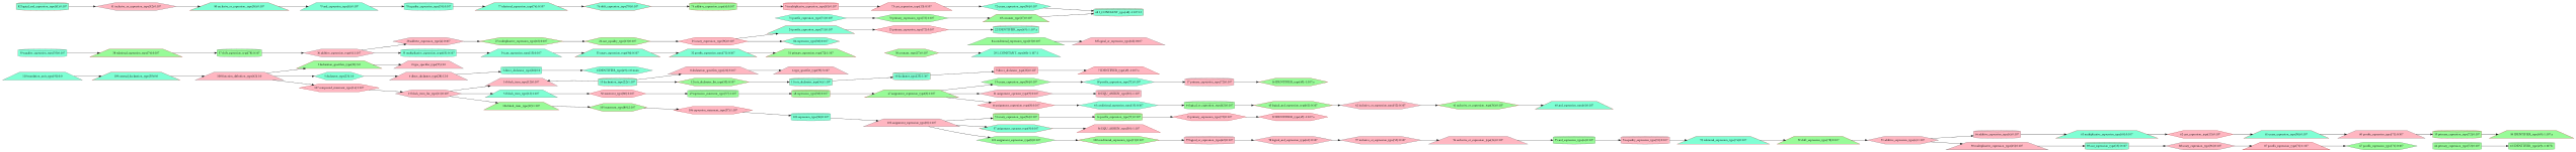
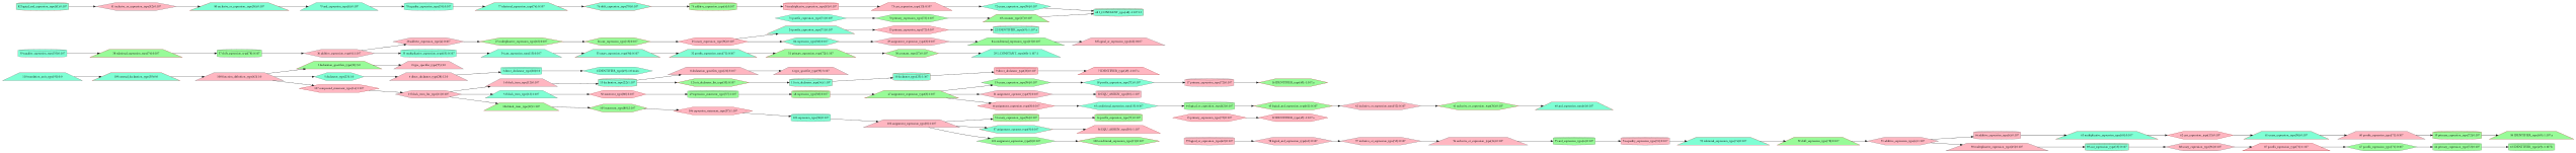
  digraph {
    fontname="EB Garamond"
    rankdir=LR
    node [color=brown fillcolor=lightpink fontname="EB Garamond" shape=hexagon style=filled]
    edge [fontname="EB Garamond"]
    n1 [color=gray40 fillcolor=aquamarine label="110 translation_unit_type(91):0:0" shape=trapezium]
    n2 [fillcolor=aquamarine label="109 external_declaration_type(39):0:0" shape=trapezium]
    n3 [color=gray40 label="108 function_definition_type(42):1:0" shape=trapezium]
    n4 [fillcolor=palegreen label="2 declaration_specifiers_type(21):3:0" shape=trapezium]
    n5 [color=gray40 fillcolor=aquamarine label="5 declarator_type(23):1:0"]
    n6 [label="107 compound_statement_type(14):1:107"]
    n7 [color=gray40 label="0 type_specifier_type(95):3:0" shape=trapezium]
    n8 [color=gray40 label="4 direct_declarator_type(28):12:0" shape=trapezium]
    n9 [color=gray40 label="15 block_item_list_type(11):0:107"]
    n10 [color=gray40 fillcolor=aquamarine label="3 direct_declarator_type(28):0:0" shape=cylinder]
    n11 [color=gray40 fillcolor=aquamarine label="1 IDENTIFIER_type(49):-1:0:main"]
    n12 [color=gray40 label="14 block_item_type(12):0:107" shape=trapezium]
    n13 [color=gray40 fillcolor=aquamarine label="51 block_item_type(12):1:107" shape=trapezium]
    n14 [fillcolor=palegreen label="106 block_item_type(12):1:107" shape=trapezium]
    n15 [fillcolor=aquamarine label="13 declaration_type(22):1:107" shape=cylinder]
    n16 [label="50 statement_type(80):2:107"]
    n17 [fillcolor=palegreen label="105 statement_type(80):2:107"]
    n18 [color=gray40 label="8 declaration_specifiers_type(21):3:107" shape=trapezium]
    n19 [fillcolor=palegreen label="12 init_declarator_list_type(53):0:107"]
    n20 [color=gray40 label="6 type_specifier_type(95):3:107" shape=trapezium]
    n21 [fillcolor=aquamarine label="11 init_declarator_type(54):1:107" shape=cylinder]
    n22 [fillcolor=aquamarine label="10 declarator_type(23):1:107" shape=cylinder]
    n23 [label="9 direct_declarator_type(28):0:107" shape=cylinder]
    n24 [label="7 IDENTIFIER_type(49):-1:107:a" shape=trapezium]
    n25 [color=gray40 fillcolor=palegreen label="49 expression_statement_type(37):1:107" shape=cylinder]
    n26 [fillcolor=palegreen label="48 expression_type(38):0:107" shape=cylinder]
    n27 [fillcolor=palegreen label="47 assignment_expression_type(8):1:107" shape=trapezium]
    n28 [color=gray40 fillcolor=palegreen label="19 unary_expression_type(96):0:107"]
    n29 [color=gray40 label="21 assignment_operator_type(9):0:107"]
    n30 [label="46 assignment_expression_type(8):0:107"]
    n31 [color=gray40 fillcolor=aquamarine label="18 postfix_expression_type(71):0:107"]
    n32 [color=gray40 label="20 EQU_ASSIGN_type(30):-1:107" shape=cylinder]
    n33 [color=gray40 fillcolor=aquamarine label="45 conditional_expression_type(15):0:107"]
    n34 [color=gray40 label="17 primary_expression_type(72):0:107" shape=cylinder]
    n35 [fillcolor=palegreen label="16 IDENTIFIER_type(49):-1:107:a"]
    n36 [color=gray40 fillcolor=palegreen label="44 logical_or_expression_type(62):0:107" shape=cylinder]
    n37 [fillcolor=palegreen label="43 logical_and_expression_type(61):0:107"]
    n38 [color=gray40 label="42 inclusive_or_expression_type(52):0:107"]
    n39 [fillcolor=palegreen label="41 exclusive_or_expression_type(36):0:107"]
    n40 [fillcolor=aquamarine label="40 and_expression_type(6):0:107" shape=trapezium]
    n41 [color=gray40 fillcolor=aquamarine label="39 equality_expression_type(35):0:107" shape=cylinder]
    n42 [fillcolor=palegreen label="38 relational_expression_type(74):0:107" shape=trapezium]
    n43 [color=gray40 fillcolor=palegreen label="37 shift_expression_type(78):0:107" shape=cylinder]
    n44 [color=gray40 label="36 additive_expression_type(4):1:107"]
    n45 [color=gray40 label="28 additive_expression_type(4):0:107"]
    n46 [color=gray40 fillcolor=aquamarine label="35 multiplicative_expression_type(65):0:107" shape=cylinder]
    n47 [fillcolor=palegreen label="27 multiplicative_expression_type(65):0:107"]
    n48 [color=gray40 fillcolor=aquamarine label="34 cast_expression_type(13):0:107" shape=trapezium]
-   n49 [fillcolor=palegreen label="26 cast_equality_type(13):0:107"]
+   n49 [fillcolor=palegreen label="26 cast_expression_type(13):0:107"]
    n50 [label="25 unary_expression_type(96):0:107"]
    n51 [fillcolor=aquamarine label="24 postfix_expression_type(71):0:107" shape=trapezium]
    n52 [fillcolor=aquamarine label="86 expression_type(38):0:107"]
    n53 [label="23 primary_expression_type(72):0:107"]
    n54 [fillcolor=aquamarine label="22 IDENTIFIER_type(49):-1:107:a" shape=cylinder]
    n55 [fillcolor=aquamarine label="33 unary_expression_type(96):0:107" shape=trapezium]
    n56 [fillcolor=aquamarine label="32 postfix_expression_type(71):0:107" shape=trapezium]
    n57 [fillcolor=palegreen label="31 primary_expression_type(72):1:107" shape=trapezium]
    n58 [fillcolor=palegreen label="30 constant_type(17):0:107"]
    n59 [color=gray40 fillcolor=aquamarine label="29 I_CONSTANT_type(48):-1:107:1" shape=trapezium]
    n60 [label="104 expression_statement_type(37):1:107"]
    n61 [color=gray40 fillcolor=aquamarine label="103 expression_type(38):0:107" shape=cylinder]
    n62 [color=gray40 label="102 assignment_expression_type(8):1:107" shape=trapezium]
    n63 [fillcolor=palegreen label="55 unary_expression_type(96):0:107" shape=cylinder]
    n64 [fillcolor=aquamarine label="57 assignment_operator_type(9):0:107"]
    n65 [color=gray40 fillcolor=palegreen label="101 assignment_expression_type(8):0:107"]
    n66 [fillcolor=palegreen label="54 postfix_expression_type(71):0:107" shape=cylinder]
    n67 [label="56 EQU_ASSIGN_type(30):-1:107" shape=trapezium]
    n68 [fillcolor=palegreen label="100 conditional_expression_type(15):0:107"]
    n69 [label="53 primary_expression_type(72):0:107"]
    n70 [label="52 IDENTIFIER_type(49):-1:107:a"]
    n71 [color=gray40 label="99 logical_or_expression_type(62):0:107" shape=cylinder]
    n72 [color=gray40 label="98 logical_and_expression_type(61):0:107"]
    n73 [color=gray40 label="97 inclusive_or_expression_type(52):0:107"]
    n74 [color=gray40 label="96 exclusive_or_expression_type(36):0:107" shape=trapezium]
    n75 [color=gray40 fillcolor=palegreen label="95 and_expression_type(6):0:107" shape=cylinder]
    n76 [color=gray40 label="94 equality_expression_type(35):0:107" shape=cylinder]
    n77 [fillcolor=aquamarine label="93 relational_expression_type(74):0:107" shape=trapezium]
    n78 [fillcolor=palegreen label="92 shift_expression_type(78):0:107" shape=trapezium]
    n79 [color=gray40 label="91 additive_expression_type(4):1:107"]
    n80 [color=gray40 label="64 additive_expression_type(4):0:107" shape=cylinder]
    n81 [color=gray40 label="90 multiplicative_expression_type(65):0:107" shape=trapezium]
    n82 [fillcolor=aquamarine label="63 multiplicative_expression_type(65):0:107" shape=trapezium]
    n83 [fillcolor=aquamarine label="89 cast_expression_type(13):0:107" shape=cylinder]
    n84 [label="62 cast_expression_type(13):0:107"]
    n85 [fillcolor=aquamarine label="61 unary_expression_type(96):0:107" shape=trapezium]
    n86 [color=gray40 label="60 postfix_expression_type(71):0:107" shape=trapezium]
    n87 [fillcolor=palegreen label="59 primary_expression_type(72):0:107" shape=cylinder]
    n88 [fillcolor=palegreen label="58 IDENTIFIER_type(49):-1:107:a" shape=trapezium]
    n89 [color=gray40 label="88 unary_expression_type(96):0:107"]
    n90 [label="87 postfix_expression_type(71):1:107" shape=trapezium]
    n91 [color=gray40 fillcolor=palegreen label="67 postfix_expression_type(71):0:107"]
    n92 [color=gray40 fillcolor=palegreen label="66 primary_expression_type(72):0:107" shape=cylinder]
+   n93 [color=gray40 label="85 assignment_expression_type(8):0:107"]
    n94 [color=gray40 fillcolor=palegreen label="65 IDENTIFIER_type(49):-1:107:b" shape=cylinder]
    n95 [color=gray40 fillcolor=palegreen label="84 conditional_expression_type(15):0:107" shape=trapezium]
    n96 [color=gray40 label="83 logical_or_expression_type(62):0:107" shape=trapezium]
    n97 [fillcolor=aquamarine label="82 logical_and_expression_type(61):0:107" shape=cylinder]
    n98 [color=gray40 label="81 inclusive_or_expression_type(52):0:107"]
    n99 [fillcolor=aquamarine label="80 exclusive_or_expression_type(36):0:107" shape=trapezium]
    n100 [color=gray40 fillcolor=aquamarine label="79 and_expression_type(6):0:107" shape=trapezium]
    n101 [color=gray40 fillcolor=aquamarine label="78 equality_expression_type(35):0:107" shape=cylinder]
    n102 [fillcolor=aquamarine label="77 relational_expression_type(74):0:107" shape=trapezium]
    n103 [fillcolor=aquamarine label="76 shift_expression_type(78):0:107"]
    n104 [fillcolor=palegreen label="75 additive_expression_type(4):0:107" shape=cylinder]
    n105 [label="74 multiplicative_expression_type(65):0:107" shape=cylinder]
    n106 [label="73 cast_expression_type(13):0:107" shape=trapezium]
    n107 [color=gray40 fillcolor=aquamarine label="72 unary_expression_type(96):0:107"]
    n108 [fillcolor=aquamarine label="68 I_CONSTANT_type(48):-1:107:12" shape=cylinder]
    n109 [color=gray40 fillcolor=aquamarine label="71 postfix_expression_type(71):0:107"]
    n110 [color=gray40 fillcolor=palegreen label="70 primary_expression_type(72):1:107"]
    n111 [fillcolor=palegreen label="69 constant_type(17):0:107" shape=trapezium]
    n1 -> n2
    n2 -> n3
    n3 -> n4
    n3 -> n5
    n3 -> n6
    n4 -> n7
    n5 -> n8
    n6 -> n9
    n8 -> n10
    n9 -> n12
    n9 -> n13
    n9 -> n14
    n10 -> n11
-   n15 -> n12
+   n12 -> n15
    n13 -> n16
    n14 -> n17
    n15 -> n18
    n15 -> n19
    n16 -> n25
    n17 -> n60
    n18 -> n20
    n19 -> n21
    n21 -> n22
    n22 -> n23
    n23 -> n24
    n25 -> n26
    n26 -> n27
    n27 -> n28
    n27 -> n29
    n27 -> n30
    n28 -> n31
    n29 -> n32
    n30 -> n33
    n31 -> n34
    n33 -> n36
    n34 -> n35
    n36 -> n37
    n37 -> n38
    n38 -> n39
    n39 -> n40
    n41 -> n42
    n42 -> n43
    n43 -> n44
    n44 -> n45
    n44 -> n46
    n45 -> n47
    n46 -> n48
    n47 -> n49
    n48 -> n55
    n49 -> n50
    n50 -> n51
    n50 -> n52
    n51 -> n53
+   n52 -> n93
    n53 -> n54
    n55 -> n56
    n56 -> n57
+   n57 -> n58
    n58 -> n59
    n60 -> n61
    n61 -> n62
    n62 -> n63
    n62 -> n64
    n62 -> n65
    n63 -> n66
    n64 -> n67
    n65 -> n68
-   n66 -> n69
-   n68 -> n71
    n69 -> n70
    n71 -> n72
    n72 -> n73
    n73 -> n74
    n74 -> n75
    n75 -> n76
    n76 -> n77
    n77 -> n78
    n78 -> n79
    n79 -> n80
    n79 -> n81
    n80 -> n82
    n81 -> n83
    n82 -> n84
    n83 -> n89
    n84 -> n85
    n85 -> n86
    n86 -> n87
    n87 -> n88
    n89 -> n90
    n90 -> n91
+   n91 -> n92
    n92 -> n94
+   n93 -> n95
    n95 -> n96
    n97 -> n98
    n98 -> n99
    n99 -> n100
    n100 -> n101
    n101 -> n102
    n102 -> n103
    n103 -> n104
    n104 -> n105
    n105 -> n106
    n106 -> n107
    n107 -> n108
    n109 -> n110
    n110 -> n111
    n111 -> n108
  }
